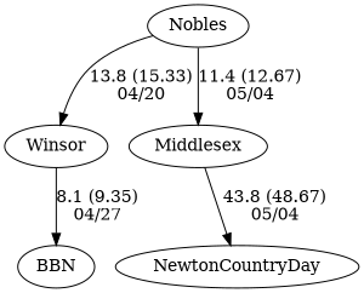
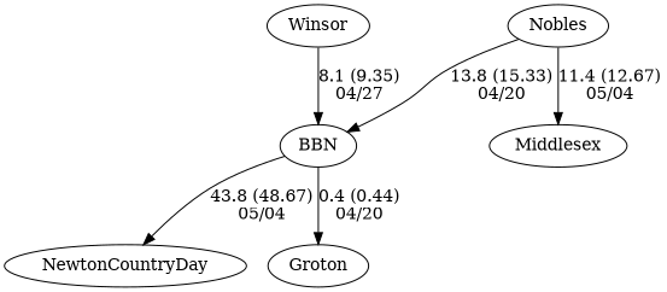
  digraph {
    edge [random=random]
    Winsor
    BBN
    NewtonCountryDay
+   Groton
    Nobles
    Middlesex
    Winsor -> BBN [label="8.1 (9.35)\n04/27" weight=92]
-   Middlesex -> NewtonCountryDay [label="43.8 (48.67)\n05/04" weight=57]
-   Nobles -> Winsor [label="13.8 (15.33)\n04/20" weight=87]
+   BBN -> NewtonCountryDay [label="43.8 (48.67)\n05/04" weight=57]
+   BBN -> Groton [label="0.4 (0.44)\n04/20" weight=100]
+   Nobles -> BBN [label="13.8 (15.33)\n04/20" weight=87]
    Nobles -> Middlesex [label="11.4 (12.67)\n05/04" weight=89]
  }
